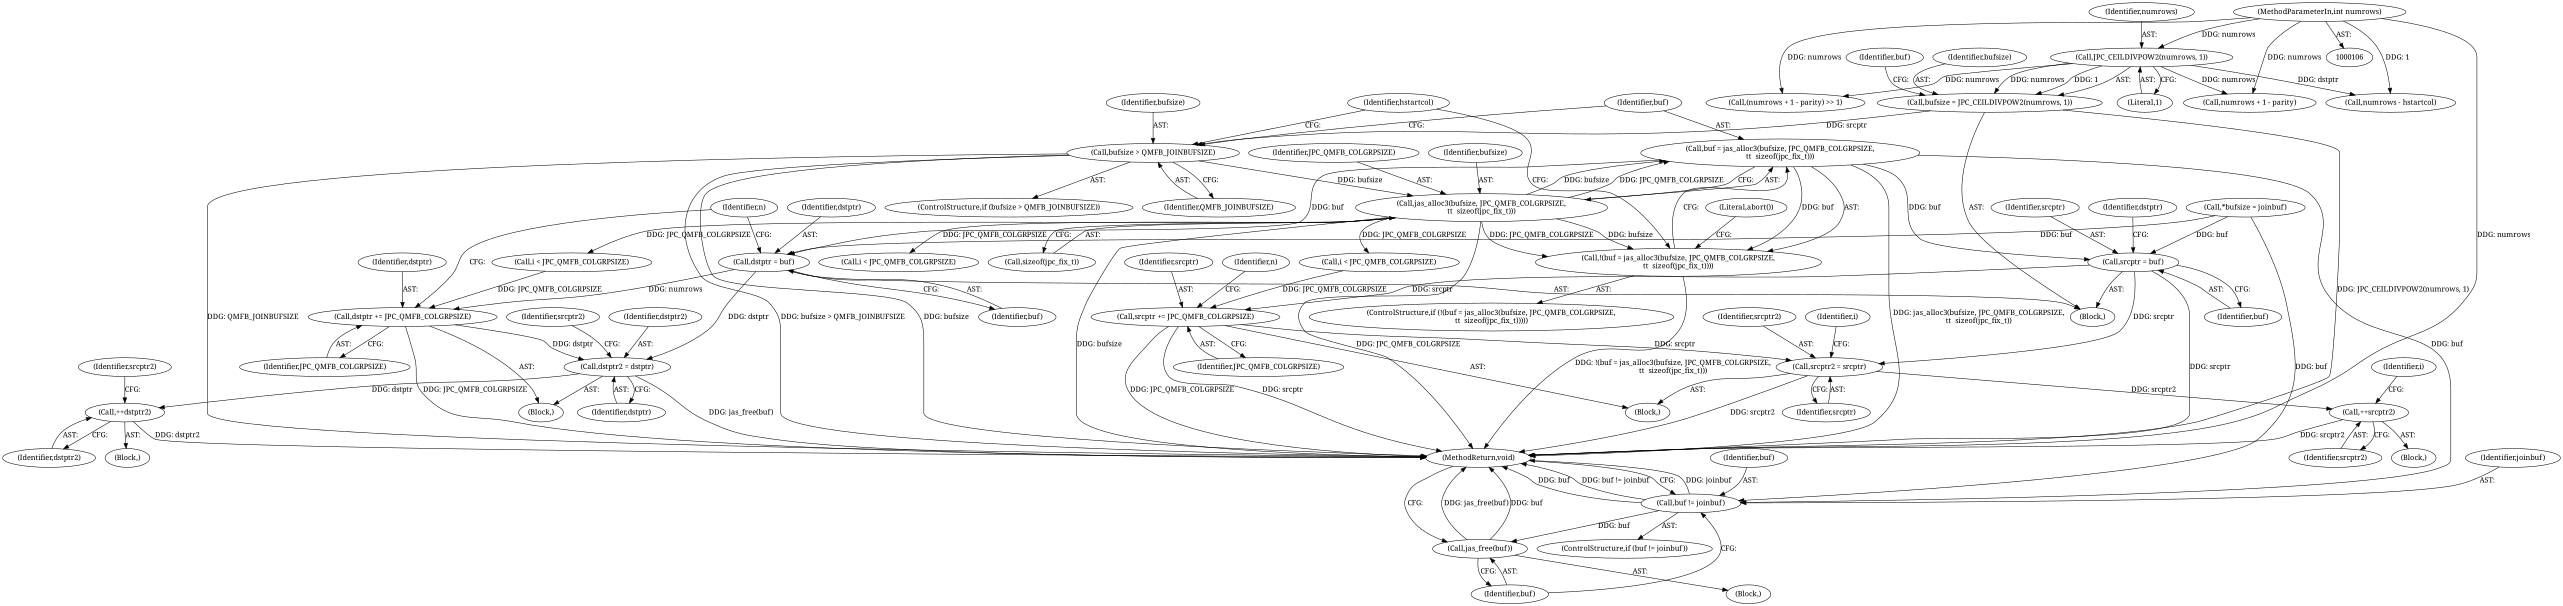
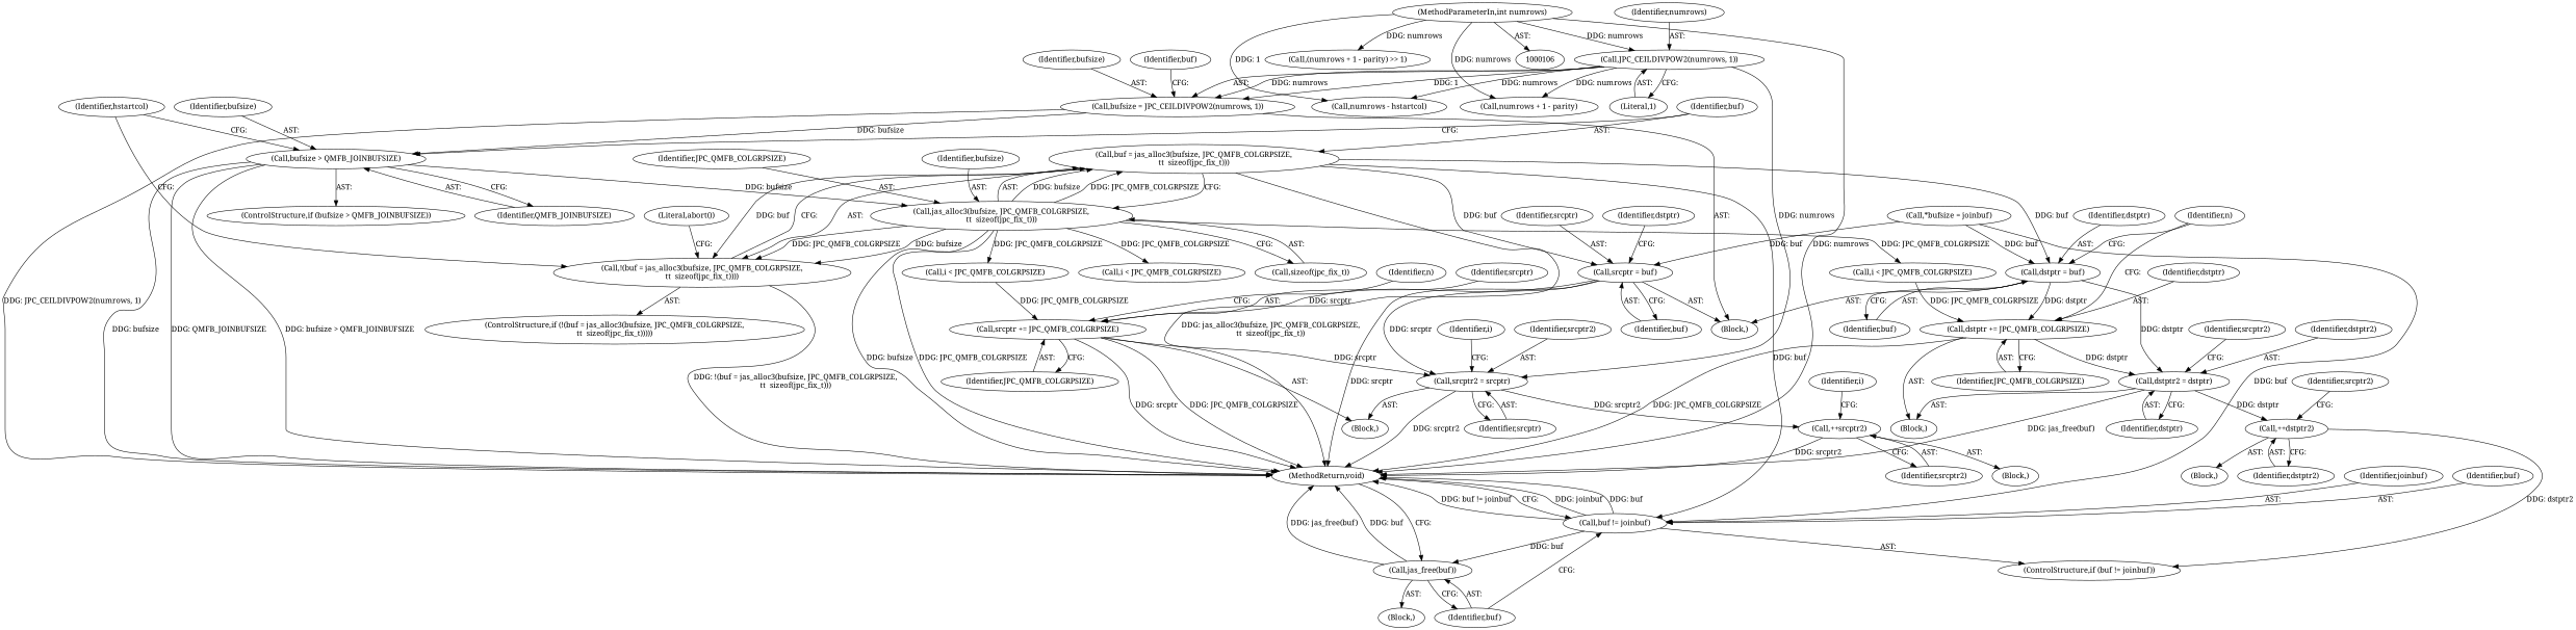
  digraph {
    fontname="Noto Serif"
    node [fontname="Noto Serif"]
    edge [fontname="Noto Serif"]
    n1 [label="(Call,buf = jas_alloc3(bufsize, JPC_QMFB_COLGRPSIZE,\n\t\t  sizeof(jpc_fix_t)))"]
    n2 [label="(Call,jas_alloc3(bufsize, JPC_QMFB_COLGRPSIZE,\n\t\t  sizeof(jpc_fix_t)))"]
    n3 [label="(Call,!(buf = jas_alloc3(bufsize, JPC_QMFB_COLGRPSIZE,\n\t\t  sizeof(jpc_fix_t))))"]
    n4 [label="(Call,dstptr = buf)"]
    n5 [label="(Call,srcptr = buf)"]
    n6 [label="(Call,buf != joinbuf)"]
    n7 [label="(MethodReturn,void)"]
    n8 [label="(Call,i < JPC_QMFB_COLGRPSIZE)"]
    n9 [label="(Call,sizeof(jpc_fix_t))"]
    n10 [label="(Call,i < JPC_QMFB_COLGRPSIZE)"]
    n11 [label="(Call,i < JPC_QMFB_COLGRPSIZE)"]
    n12 [label="(ControlStructure,if (!(buf = jas_alloc3(bufsize, JPC_QMFB_COLGRPSIZE,\n\t\t  sizeof(jpc_fix_t)))))"]
    n13 [label="(Block,)"]
    n14 [label="(Call,dstptr2 = dstptr)"]
    n15 [label="(Call,dstptr += JPC_QMFB_COLGRPSIZE)"]
    n16 [label="(Identifier,buf)"]
    n17 [label="(Call,srcptr2 = srcptr)"]
    n18 [label="(Call,srcptr += JPC_QMFB_COLGRPSIZE)"]
    n19 [label="(Identifier,buf)"]
    n20 [label="(Call,jas_free(buf))"]
    n21 [label="(ControlStructure,if (buf != joinbuf))"]
    n22 [label="(Call,bufsize > QMFB_JOINBUFSIZE)"]
    n23 [label="(ControlStructure,if (bufsize > QMFB_JOINBUFSIZE))"]
    n24 [label="(Identifier,QMFB_JOINBUFSIZE)"]
    n25 [label="(Call,bufsize = JPC_CEILDIVPOW2(numrows, 1))"]
    n26 [label="(Call,JPC_CEILDIVPOW2(numrows, 1))"]
    n27 [label="(Call,numrows - hstartcol)"]
    n28 [label="(Literal,1)"]
    n29 [label="(Call,(numrows + 1 - parity) >> 1)"]
    n30 [label="(Call,numrows + 1 - parity)"]
    n31 [label="(MethodParameterIn,int numrows)"]
    1000106
    n33 [label="(Call,++dstptr2)"]
    n34 [label="(Identifier,dstptr)"]
    n35 [label="(Block,)"]
    n36 [label="(Identifier,JPC_QMFB_COLGRPSIZE)"]
    n37 [label="(Block,)"]
    n38 [label="(Identifier,dstptr2)"]
    n39 [label="(Call,++srcptr2)"]
    n40 [label="(Block,)"]
    n41 [label="(Identifier,srcptr)"]
    n42 [label="(Identifier,JPC_QMFB_COLGRPSIZE)"]
    n43 [label="(Block,)"]
    n44 [label="(Identifier,srcptr2)"]
    n45 [label="(Identifier,buf)"]
    n46 [label="(Block,)"]
    n47 [label="(Identifier,joinbuf)"]
    n48 [label="(Identifier,srcptr2)"]
    n49 [label="(Identifier,buf)"]
    n50 [label="(Identifier,srcptr)"]
    n51 [label="(Identifier,srcptr2)"]
    n52 [label="(Identifier,i)"]
    n53 [label="(Identifier,dstptr)"]
    n54 [label="(Identifier,JPC_QMFB_COLGRPSIZE)"]
    n55 [label="(Identifier,bufsize)"]
    n56 [label="(Identifier,dstptr)"]
    n57 [label="(Call,*bufsize = joinbuf)"]
    n58 [label="(Identifier,srcptr2)"]
    n59 [label="(Identifier,buf)"]
    n60 [label="(Identifier,hstartcol)"]
    n61 [label="(Identifier,i)"]
    n62 [label="(Identifier,dstptr)"]
    n63 [label="(Identifier,numrows)"]
    n64 [label="(Identifier,n)"]
    n65 [label="(Identifier,bufsize)"]
    n66 [label="(Identifier,bufsize)"]
    n67 [label="(Identifier,n)"]
    n68 [label="(Identifier,dstptr2)"]
    n69 [label="(Literal,abort())"]
    n70 [label="(Identifier,srcptr)"]
    n71 [label="(Identifier,buf)"]
    n1 -> n2 [label="CFG: "]
    n1 -> n3 [label="AST: "]
    n1 -> n3 [label="DDG: buf"]
    n1 -> n4 [label="DDG: buf"]
    n1 -> n5 [label="DDG: buf"]
    n1 -> n6 [label="DDG: buf"]
    n1 -> n7 [label="DDG: jas_alloc3(bufsize, JPC_QMFB_COLGRPSIZE,\n\t\t  sizeof(jpc_fix_t))"]
    n2 -> n1 [label="AST: "]
    n2 -> n1 [label="DDG: bufsize"]
    n2 -> n1 [label="DDG: JPC_QMFB_COLGRPSIZE"]
    n2 -> n3 [label="DDG: bufsize"]
    n2 -> n3 [label="DDG: JPC_QMFB_COLGRPSIZE"]
    n2 -> n7 [label="DDG: JPC_QMFB_COLGRPSIZE"]
    n2 -> n7 [label="DDG: bufsize"]
    n2 -> n8 [label="DDG: JPC_QMFB_COLGRPSIZE"]
    n2 -> n9 [label="CFG: "]
    n2 -> n10 [label="DDG: JPC_QMFB_COLGRPSIZE"]
    n2 -> n11 [label="DDG: JPC_QMFB_COLGRPSIZE"]
    n3 -> n1 [label="CFG: "]
    n3 -> n7 [label="DDG: !(buf = jas_alloc3(bufsize, JPC_QMFB_COLGRPSIZE,\n\t\t  sizeof(jpc_fix_t)))"]
    n3 -> n12 [label="AST: "]
    n4 -> n13 [label="AST: "]
    n4 -> n14 [label="DDG: dstptr"]
-   n4 -> n15 [label="DDG: numrows"]
+   n4 -> n15 [label="DDG: dstptr"]
    n4 -> n16 [label="CFG: "]
    n5 -> n7 [label="DDG: srcptr"]
    n5 -> n13 [label="AST: "]
    n5 -> n17 [label="DDG: srcptr"]
    n5 -> n18 [label="DDG: srcptr"]
    n5 -> n19 [label="CFG: "]
    n6 -> n7 [label="DDG: joinbuf"]
    n6 -> n7 [label="DDG: buf"]
    n6 -> n7 [label="DDG: buf != joinbuf"]
    n6 -> n20 [label="DDG: buf"]
    n6 -> n21 [label="AST: "]
    n7 -> n6 [label="CFG: "]
    n7 -> n20 [label="CFG: "]
    n9 -> n2 [label="AST: "]
    n10 -> n15 [label="DDG: JPC_QMFB_COLGRPSIZE"]
    n11 -> n18 [label="DDG: JPC_QMFB_COLGRPSIZE"]
    n14 -> n7 [label="DDG: jas_free(buf)"]
    n14 -> n33 [label="DDG: dstptr"]
    n14 -> n34 [label="CFG: "]
    n14 -> n35 [label="AST: "]
    n15 -> n7 [label="DDG: JPC_QMFB_COLGRPSIZE"]
    n15 -> n14 [label="DDG: dstptr"]
    n15 -> n35 [label="AST: "]
    n15 -> n36 [label="CFG: "]
    n16 -> n4 [label="AST: "]
    n17 -> n7 [label="DDG: srcptr2"]
    n17 -> n39 [label="DDG: srcptr2"]
    n17 -> n40 [label="AST: "]
    n17 -> n41 [label="CFG: "]
    n18 -> n7 [label="DDG: JPC_QMFB_COLGRPSIZE"]
    n18 -> n7 [label="DDG: srcptr"]
    n18 -> n17 [label="DDG: srcptr"]
    n18 -> n40 [label="AST: "]
    n18 -> n42 [label="CFG: "]
    n19 -> n5 [label="AST: "]
    n20 -> n7 [label="DDG: jas_free(buf)"]
    n20 -> n7 [label="DDG: buf"]
    n20 -> n45 [label="CFG: "]
    n20 -> n46 [label="AST: "]
    n22 -> n2 [label="DDG: bufsize"]
    n22 -> n7 [label="DDG: bufsize"]
    n22 -> n7 [label="DDG: QMFB_JOINBUFSIZE"]
    n22 -> n7 [label="DDG: bufsize > QMFB_JOINBUFSIZE"]
    n22 -> n23 [label="AST: "]
    n22 -> n24 [label="CFG: "]
    n24 -> n22 [label="AST: "]
    n25 -> n7 [label="DDG: JPC_CEILDIVPOW2(numrows, 1)"]
    n25 -> n13 [label="AST: "]
-   n25 -> n22 [label="DDG: srcptr"]
+   n25 -> n22 [label="DDG: bufsize"]
    n26 -> n25 [label="AST: "]
    n26 -> n25 [label="DDG: numrows"]
    n26 -> n25 [label="DDG: 1"]
-   n26 -> n27 [label="DDG: dstptr"]
+   n26 -> n27 [label="DDG: numrows"]
    n26 -> n28 [label="CFG: "]
-   n26 -> n29 [label="DDG: numrows"]
+   n26 -> n17 [label="DDG: numrows"]
    n26 -> n30 [label="DDG: numrows"]
    n28 -> n26 [label="AST: "]
    n31 -> n7 [label="DDG: numrows"]
    n31 -> n26 [label="DDG: numrows"]
    n31 -> n27 [label="DDG: 1"]
    n31 -> n29 [label="DDG: numrows"]
    n31 -> n30 [label="DDG: numrows"]
    n31 -> 1000106 [label="AST: "]
-   n33 -> n7 [label="DDG: dstptr2"]
+   n33 -> n21 [label="DDG: dstptr2"]
    n33 -> n37 [label="AST: "]
    n33 -> n38 [label="CFG: "]
    n34 -> n14 [label="AST: "]
    n36 -> n15 [label="AST: "]
    n38 -> n33 [label="AST: "]
    n39 -> n7 [label="DDG: srcptr2"]
    n39 -> n43 [label="AST: "]
    n39 -> n44 [label="CFG: "]
    n41 -> n17 [label="AST: "]
    n42 -> n18 [label="AST: "]
    n44 -> n39 [label="AST: "]
    n45 -> n6 [label="CFG: "]
    n45 -> n20 [label="AST: "]
    n47 -> n6 [label="AST: "]
    n48 -> n33 [label="CFG: "]
    n49 -> n6 [label="AST: "]
    n50 -> n5 [label="AST: "]
    n51 -> n14 [label="CFG: "]
    n52 -> n17 [label="CFG: "]
    n53 -> n5 [label="CFG: "]
    n54 -> n2 [label="AST: "]
    n55 -> n2 [label="AST: "]
    n56 -> n4 [label="AST: "]
    n57 -> n4 [label="DDG: buf"]
    n57 -> n5 [label="DDG: buf"]
    n57 -> n6 [label="DDG: buf"]
    n58 -> n17 [label="AST: "]
    n59 -> n1 [label="AST: "]
    n59 -> n22 [label="CFG: "]
    n60 -> n3 [label="CFG: "]
    n60 -> n22 [label="CFG: "]
    n61 -> n39 [label="CFG: "]
    n62 -> n15 [label="AST: "]
    n63 -> n26 [label="AST: "]
    n64 -> n18 [label="CFG: "]
    n65 -> n22 [label="AST: "]
    n66 -> n25 [label="AST: "]
    n67 -> n4 [label="CFG: "]
    n67 -> n15 [label="CFG: "]
    n68 -> n14 [label="AST: "]
    n69 -> n3 [label="CFG: "]
    n70 -> n18 [label="AST: "]
    n71 -> n25 [label="CFG: "]
  }
